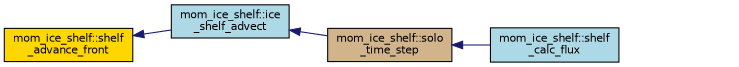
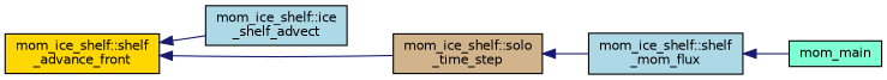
  digraph {
    rankdir=LR
    node [color=black fillcolor=lightblue fontname=Helvetica fontsize=10 shape=record style=filled]
    edge [color=midnightblue dir=back fontname=Helvetica fontsize=10 labelfontname=Helvetica labelfontsize=10 style=solid]
    n1 [fillcolor=gold fontcolor=black height=0.2 label="mom_ice_shelf::shelf\l_advance_front" width=0.4]
    n2 [height=0.2 label="mom_ice_shelf::ice\l_shelf_advect" width=0.4]
    n3 [fillcolor=tan height=0.2 label="mom_ice_shelf::solo\l_time_step" width=0.4]
-   n4 [height=0.2 label="mom_ice_shelf::shelf\l_calc_flux" width=0.4]
+   n4 [height=0.2 label="mom_ice_shelf::shelf\l_mom_flux" width=0.4]
+   n5 [fillcolor=aquamarine height=0.2 label=mom_main width=0.4]
    n1 -> n2
-   n2 -> n3
+   n1 -> n3
    n3 -> n4
+   n4 -> n5
  }
